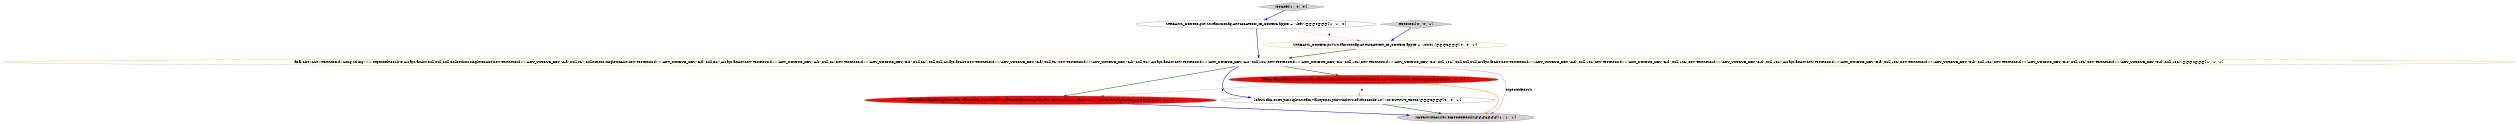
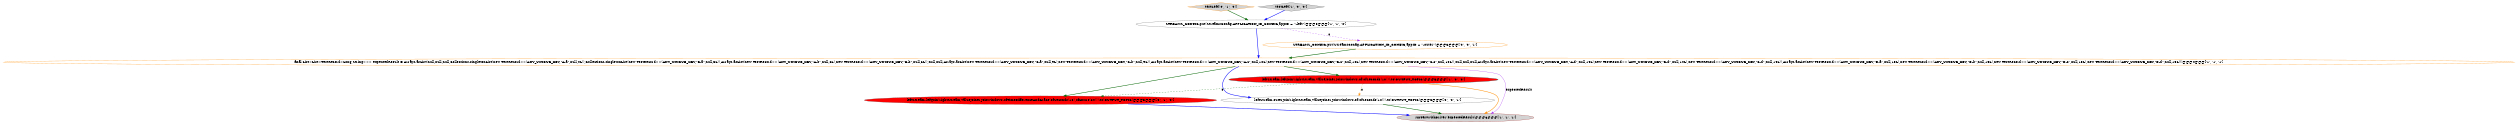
  digraph {
    node [color=gray40 fillcolor=lightgray shape=ellipse style=filled]
    edge [color=darkgreen style=bold]
    n1 [fillcolor=red label="leftStream.leftJoin(rightStream,valueJoiner,JoinWindows.ofTimeDifferenceAndGrace(ofSeconds(10),ofHours(24))).to(OUTPUT_TOPIC)@@@5@@@['0', '1', '0']"]
    n2 [color=brown label="runTestWithDriver(expectedResult)@@@6@@@['1', '1', '1']"]
+   n3 [color=darkorange label="testLeft['0', '1', '0']" shape=diamond]
    n4 [fillcolor=white label="STREAMS_CONFIG.put(StreamsConfig.APPLICATION_ID_CONFIG,appID + \"-left\")@@@3@@@['1', '1', '0']"]
    n5 [color=darkorange fillcolor=white label="STREAMS_CONFIG.put(StreamsConfig.APPLICATION_ID_CONFIG,appID + \"-outer\")@@@3@@@['0', '0', '1']"]
    n6 [color=darkorange fillcolor=white label="final List<List<TestRecord<Long,String>>> expectedResult = Arrays.asList(null,null,null,Collections.singletonList(new TestRecord<>(ANY_UNIQUE_KEY,\"A-a\",null,4L)),Collections.singletonList(new TestRecord<>(ANY_UNIQUE_KEY,\"B-a\",null,5L)),Arrays.asList(new TestRecord<>(ANY_UNIQUE_KEY,\"A-b\",null,6L),new TestRecord<>(ANY_UNIQUE_KEY,\"B-b\",null,6L)),null,null,Arrays.asList(new TestRecord<>(ANY_UNIQUE_KEY,\"C-a\",null,9L),new TestRecord<>(ANY_UNIQUE_KEY,\"C-b\",null,9L)),Arrays.asList(new TestRecord<>(ANY_UNIQUE_KEY,\"A-c\",null,10L),new TestRecord<>(ANY_UNIQUE_KEY,\"B-c\",null,10L),new TestRecord<>(ANY_UNIQUE_KEY,\"C-c\",null,10L)),null,null,null,Arrays.asList(new TestRecord<>(ANY_UNIQUE_KEY,\"A-d\",null,14L),new TestRecord<>(ANY_UNIQUE_KEY,\"B-d\",null,14L),new TestRecord<>(ANY_UNIQUE_KEY,\"C-d\",null,14L)),Arrays.asList(new TestRecord<>(ANY_UNIQUE_KEY,\"D-a\",null,15L),new TestRecord<>(ANY_UNIQUE_KEY,\"D-b\",null,15L),new TestRecord<>(ANY_UNIQUE_KEY,\"D-c\",null,15L),new TestRecord<>(ANY_UNIQUE_KEY,\"D-d\",null,15L)))@@@4@@@['1', '1', '1']"]
    n7 [color=teal fillcolor=red label="leftStream.leftJoin(rightStream,valueJoiner,JoinWindows.of(ofSeconds(10))).to(OUTPUT_TOPIC)@@@5@@@['1', '0', '0']"]
    n8 [fillcolor=white label="leftStream.outerJoin(rightStream,valueJoiner,JoinWindows.of(ofSeconds(10))).to(OUTPUT_TOPIC)@@@5@@@['0', '0', '1']"]
    n9 [label="testLeft['1', '0', '0']" shape=diamond]
-   n10 [label="testOuter['0', '0', '1']" shape=diamond]
    n1 -> n2 [color=blue]
+   n3 -> n4
    n4 -> n5 [color=purple label=0 style=dashed]
    n4 -> n6 [color=blue]
    n5 -> n6
    n6 -> n1
    n6 -> n2 [color=purple label=expectedResult style=solid]
    n6 -> n7
    n6 -> n8 [color=blue]
    n7 -> n1 [label=0 style=dashed]
    n7 -> n2 [color=darkorange]
    n7 -> n8 [color=darkorange label=0 style=dashed]
    n8 -> n2
    n9 -> n4 [color=blue]
-   n10 -> n5 [color=blue]
  }
